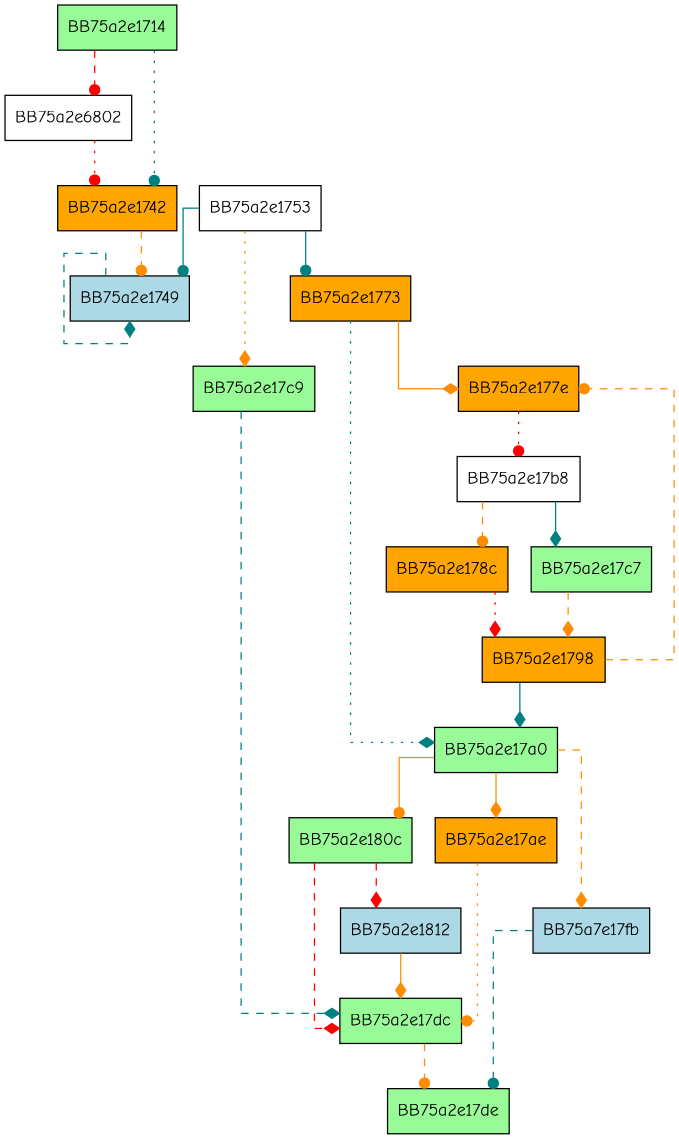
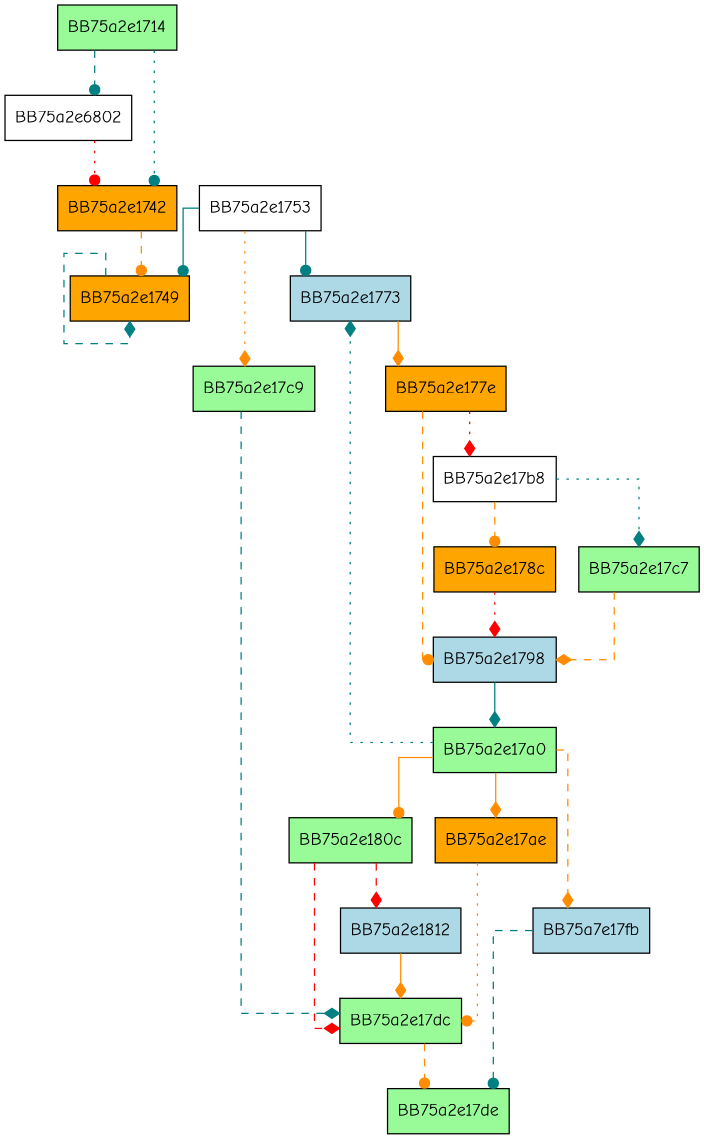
  digraph {
    fontname="Comic Neue"
    splines=ortho
    node [fillcolor=palegreen fontname="Comic Neue" shape=box style=filled]
    edge [arrowhead=diamond color=darkorange fontname="Comic Neue" style=dashed]
    n1 [fillcolor=white label=BB75a2e6802]
    BB75a2e1714
    BB75a2e1742 [fillcolor=orange]
-   BB75a2e1749 [fillcolor=lightblue]
+   BB75a2e1749 [fillcolor=orange]
    BB75a2e1753 [fillcolor=white]
    BB75a2e17c9
-   BB75a2e1773 [fillcolor=orange]
+   BB75a2e1773 [fillcolor=lightblue]
    BB75a2e17dc
    BB75a2e17a0
    BB75a2e177e [fillcolor=orange]
    BB75a2e17de
    BB75a2e180c
    BB75a2e1812 [fillcolor=lightblue]
    n14 [fillcolor=lightblue label=BB75a7e17fb]
    BB75a2e17ae [fillcolor=orange]
    BB75a2e17b8 [fillcolor=white]
    BB75a2e178c [fillcolor=orange]
    BB75a2e17c7
-   BB75a2e1798 [fillcolor=orange]
+   BB75a2e1798 [fillcolor=lightblue]
    n1 -> BB75a2e1742 [arrowhead=dot color=red style=dotted]
-   BB75a2e1714 -> n1 [arrowhead=dot color=red]
+   BB75a2e1714 -> n1 [arrowhead=dot color=teal]
    BB75a2e1714 -> BB75a2e1742 [arrowhead=dot color=teal style=dotted]
    BB75a2e1742 -> BB75a2e1749 [arrowhead=dot]
    BB75a2e1749 -> BB75a2e1749 [color=teal]
    BB75a2e1753 -> BB75a2e1749 [arrowhead=dot color=teal style=solid]
    BB75a2e1753 -> BB75a2e17c9 [style=dotted]
    BB75a2e1753 -> BB75a2e1773 [arrowhead=dot color=teal style=solid]
    BB75a2e17c9 -> BB75a2e17dc [color=teal]
-   BB75a2e1773 -> BB75a2e17a0 [color=teal style=dotted]
+   BB75a2e17a0 -> BB75a2e1773 [color=teal style=dotted]
    BB75a2e1773 -> BB75a2e177e [style=solid]
    BB75a2e17dc -> BB75a2e17de [arrowhead=dot]
    BB75a2e17a0 -> BB75a2e180c [arrowhead=dot style=solid]
    BB75a2e17a0 -> n14
    BB75a2e17a0 -> BB75a2e17ae [style=solid]
-   BB75a2e177e -> BB75a2e17b8 [arrowhead=dot color=red style=dotted]
+   BB75a2e177e -> BB75a2e17b8 [color=red style=dotted]
    BB75a2e180c -> BB75a2e17dc [color=red]
    BB75a2e180c -> BB75a2e1812 [color=red]
    BB75a2e1812 -> BB75a2e17dc [style=solid]
    n14 -> BB75a2e17de [arrowhead=dot color=teal]
    BB75a2e17ae -> BB75a2e17dc [arrowhead=dot style=dotted]
    BB75a2e17b8 -> BB75a2e178c [arrowhead=dot]
-   BB75a2e17b8 -> BB75a2e17c7 [color=teal style=solid]
+   BB75a2e17b8 -> BB75a2e17c7 [color=teal style=dotted]
    BB75a2e178c -> BB75a2e1798 [color=red style=dotted]
    BB75a2e17c7 -> BB75a2e1798
    BB75a2e1798 -> BB75a2e17a0 [color=teal style=solid]
-   BB75a2e1798 -> BB75a2e177e [arrowhead=dot]
+   BB75a2e177e -> BB75a2e1798 [arrowhead=dot]
  }
